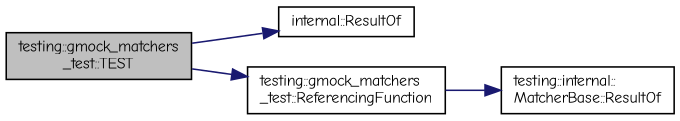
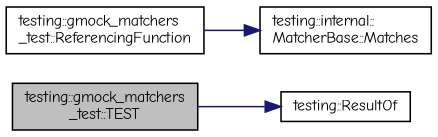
  digraph {
    fontname="Comic Neue"
    rankdir=LR
    node [color=black fillcolor=white fontname="Comic Neue" fontsize=10 shape=record style=filled]
    edge [color=midnightblue fontname="Comic Neue" fontsize=10 labelfontname=Helvetica labelfontsize=10 style=solid]
    n1 [fillcolor=grey75 fontcolor=black height=0.2 label="testing::gmock_matchers\l_test::TEST" width=0.4]
-   n2 [height=0.2 label="internal::ResultOf" width=0.4]
+   n2 [height=0.2 label="testing::ResultOf" width=0.4]
    n3 [height=0.2 label="testing::gmock_matchers\l_test::ReferencingFunction" width=0.4]
-   n4 [height=0.2 label="testing::internal::\lMatcherBase::ResultOf" width=0.4]
+   n4 [height=0.2 label="testing::internal::\lMatcherBase::Matches" width=0.4]
    n1 -> n2
-   n1 -> n3
    n3 -> n4
  }
